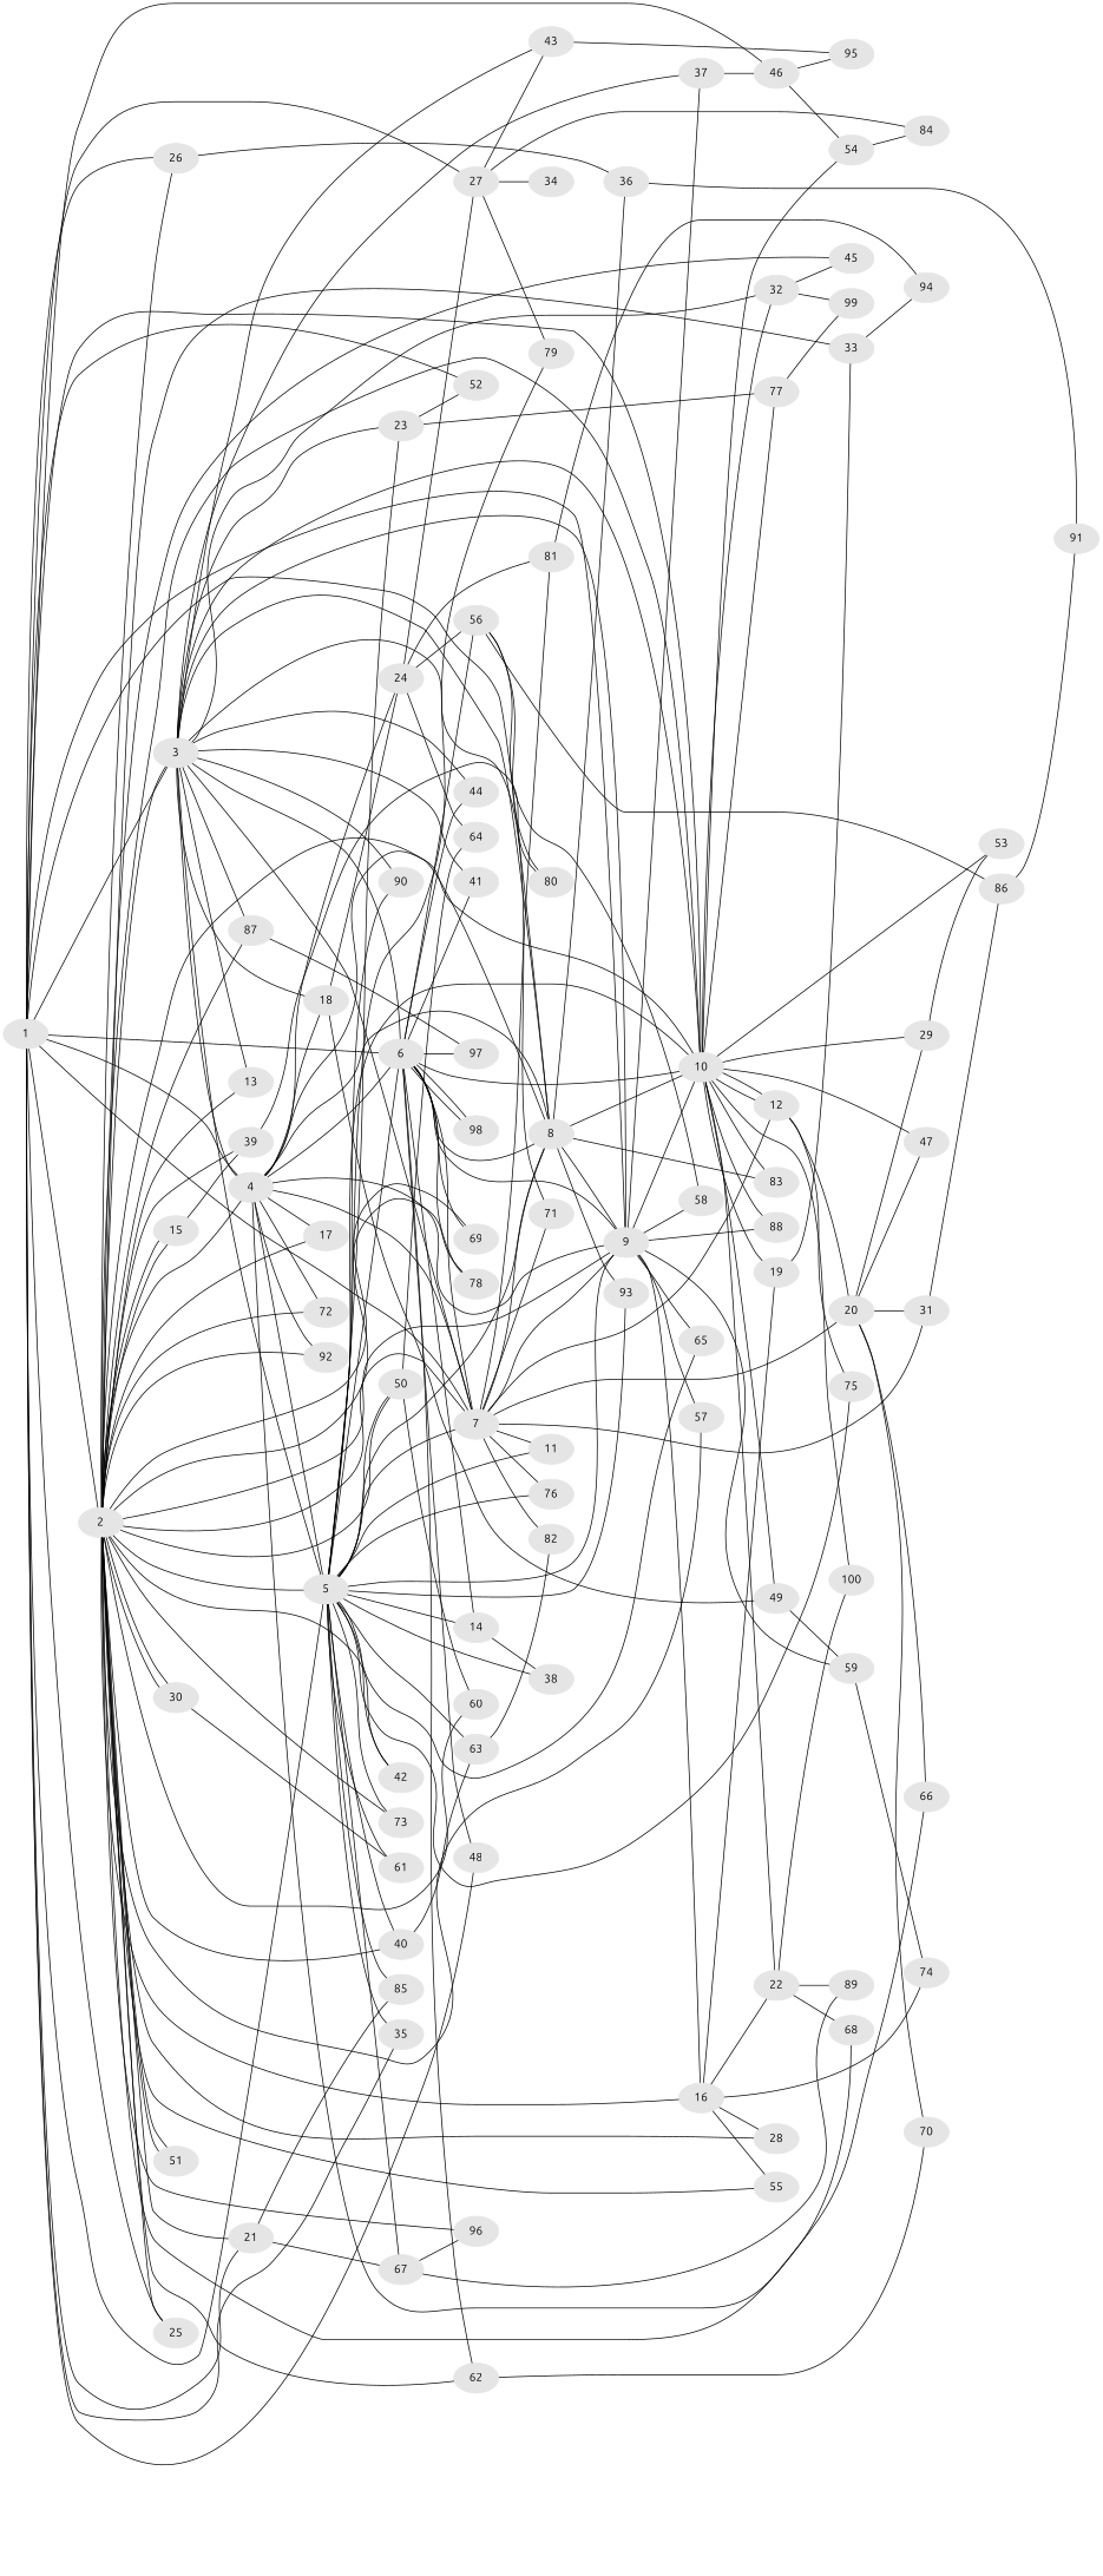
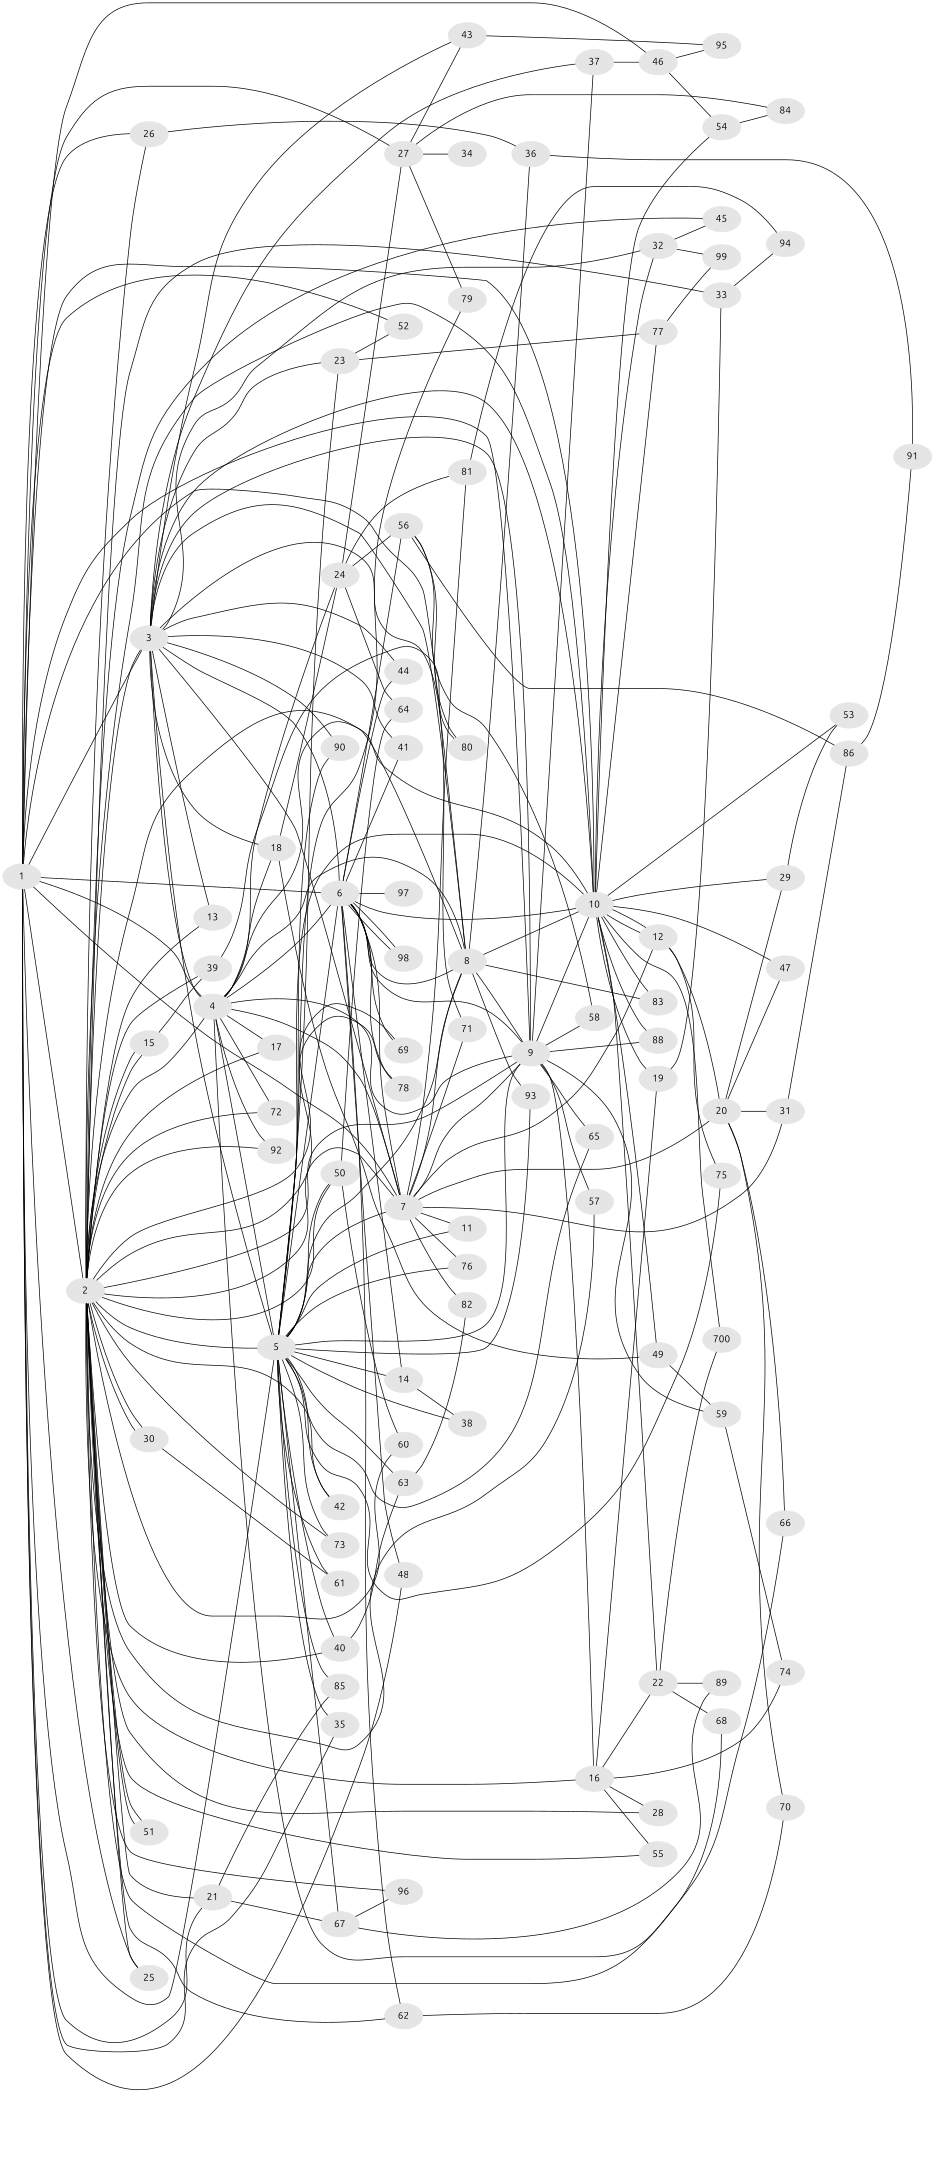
  graph {
    fontname=Ubuntu
    rankdir=LR
    node [color=gray90 fontname=Ubuntu style=filled]
    edge [fontname=Ubuntu]
    1
    2
    3
    4
    5
    6
    7
    8
    9
    10
    21
    25
    26
    27
    35
    46
    48
    52
    13
    15
    16
    17
    28
    30
    33
    39
    40
    42
    45
    50
    51
    55
    57
    60
    62
    68
    69
    72
    73
    78
-   87
    92
    96
    18
    23
    32
    37
    41
    43
    44
    71
    90
    24
    66
    11
    14
    38
    61
    63
    65
    67
    75
    76
    79
    85
    93
    56
    97
    98
    20
    31
    81
    82
    12
    36
    83
    58
    59
    88
    19
    22
    29
    47
    49
    53
    54
    77
-   100
+   100 [label=700]
    34
    84
    95
    74
    94
    80
    64
    70
    99
    89
    86
    91
    1 -- 2
    1 -- 3
    1 -- 4
    1 -- 5
    1 -- 6
    1 -- 7
    1 -- 8
    1 -- 9
    1 -- 10
    1 -- 21
    1 -- 25
    1 -- 26
    1 -- 27
    1 -- 35
    1 -- 46
    1 -- 48
    1 -- 52
    2 -- 3
    2 -- 4
    2 -- 5
    2 -- 7
    2 -- 8
    2 -- 9
    2 -- 10
    2 -- 21
    2 -- 25
    2 -- 26
    2 -- 13
    2 -- 15
    2 -- 15
    2 -- 16
    2 -- 17
    2 -- 28
    2 -- 30
    2 -- 30
    2 -- 33
    2 -- 39
    2 -- 40
    2 -- 42
    2 -- 45
    2 -- 50
    2 -- 51
    2 -- 51
    2 -- 55
    2 -- 57
    2 -- 60
    2 -- 62
    2 -- 68
    2 -- 69
    2 -- 72
    2 -- 73
    2 -- 78
-   2 -- 87
    2 -- 92
    2 -- 96
    3 -- 4
    3 -- 5
    3 -- 6
    3 -- 7
    3 -- 8
    3 -- 9
    3 -- 10
    3 -- 13
-   3 -- 87
    3 -- 18
    3 -- 23
    3 -- 32
    3 -- 37
    3 -- 41
    3 -- 43
    3 -- 44
    3 -- 71
    3 -- 90
    4 -- 5
    4 -- 6
    4 -- 7
    4 -- 8
    4 -- 9
    4 -- 10
    4 -- 17
    4 -- 72
    4 -- 92
    4 -- 18
    4 -- 24
    4 -- 66
    5 -- 6
    5 -- 7
    5 -- 8
    5 -- 9
    5 -- 10
    5 -- 35
    5 -- 40
    5 -- 42
    5 -- 50
    5 -- 73
    5 -- 23
    5 -- 90
    5 -- 11
    5 -- 14
    5 -- 38
    5 -- 61
    5 -- 63
    5 -- 65
    5 -- 67
    5 -- 75
    5 -- 76
    5 -- 79
    5 -- 85
    5 -- 93
    6 -- 7
    6 -- 8
    6 -- 9
    6 -- 10
    6 -- 48
    6 -- 62
    6 -- 69
    6 -- 78
    6 -- 41
    6 -- 44
    6 -- 14
    6 -- 56
    6 -- 97
    6 -- 98
    6 -- 98
    7 -- 8
    7 -- 9
    7 -- 71
    7 -- 11
    7 -- 76
    7 -- 20
    7 -- 31
    7 -- 81
    7 -- 82
    7 -- 12
    8 -- 9
    8 -- 10
    8 -- 93
    8 -- 36
    8 -- 83
    9 -- 10
    9 -- 16
    9 -- 57
    9 -- 37
    9 -- 65
    9 -- 58
    9 -- 59
    9 -- 88
    10 -- 32
    10 -- 12
    10 -- 12
    10 -- 83
    10 -- 88
    10 -- 19
    10 -- 22
    10 -- 29
    10 -- 47
    10 -- 49
    10 -- 53
    10 -- 54
    10 -- 77
    10 -- 100
    21 -- 67
    21 -- 85
    26 -- 36
    27 -- 43
    27 -- 79
    27 -- 34
    27 -- 84
    46 -- 54
    46 -- 95
    15 -- 39
    16 -- 28
    16 -- 55
    16 -- 19
    16 -- 22
    16 -- 74
    30 -- 61
    33 -- 94
    39 -- 80
    40 -- 63
    50 -- 60
    50 -- 64
    62 -- 70
-   87 -- 97
    18 -- 24
    18 -- 49
    23 -- 52
    23 -- 77
    32 -- 45
    32 -- 99
    37 -- 46
    43 -- 95
    24 -- 27
    24 -- 56
    24 -- 81
    24 -- 64
    14 -- 38
    63 -- 82
    67 -- 96
    67 -- 89
    56 -- 58
    56 -- 80
    56 -- 86
    20 -- 66
    20 -- 31
    20 -- 29
    20 -- 47
    20 -- 70
    31 -- 86
    81 -- 94
    12 -- 75
    12 -- 20
    36 -- 91
    59 -- 74
    19 -- 33
    22 -- 68
    22 -- 100
    22 -- 89
    29 -- 53
    49 -- 59
    54 -- 84
    77 -- 99
    86 -- 91
  }
